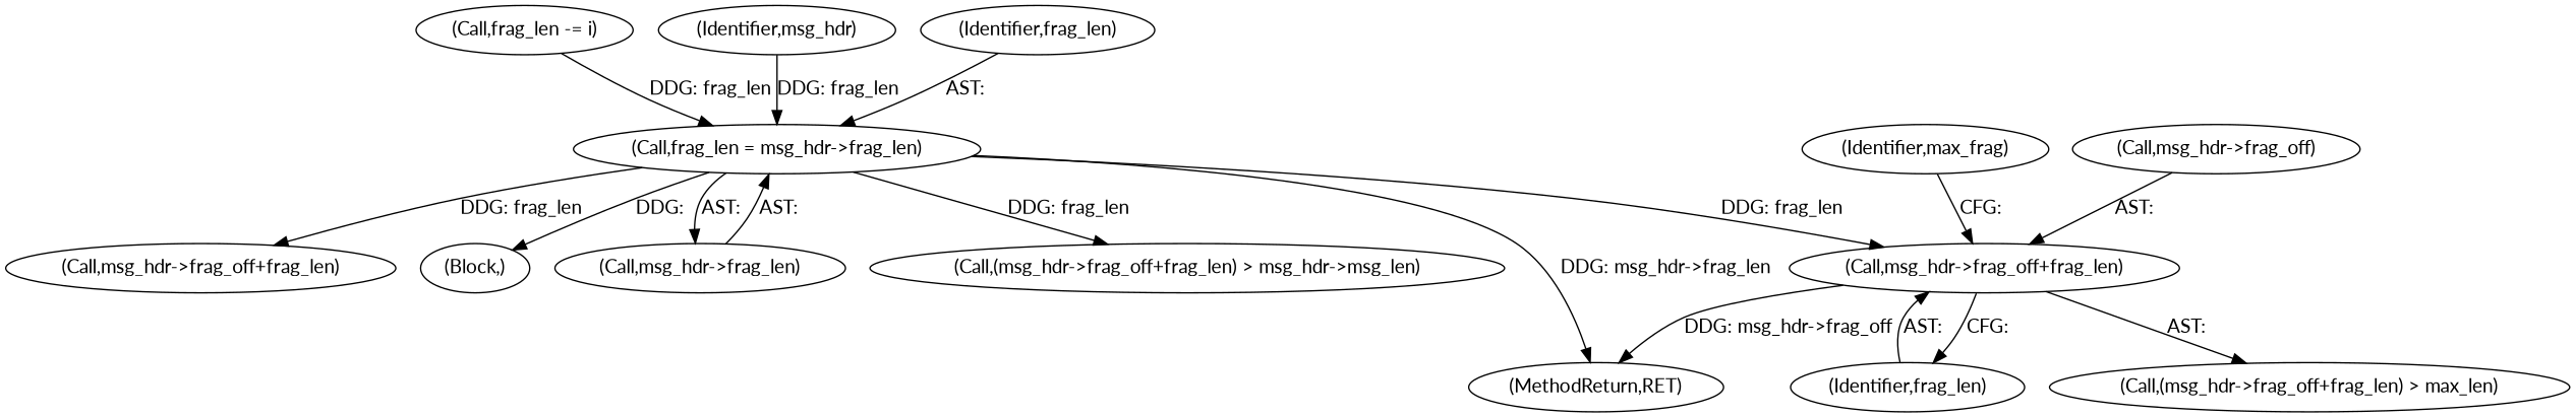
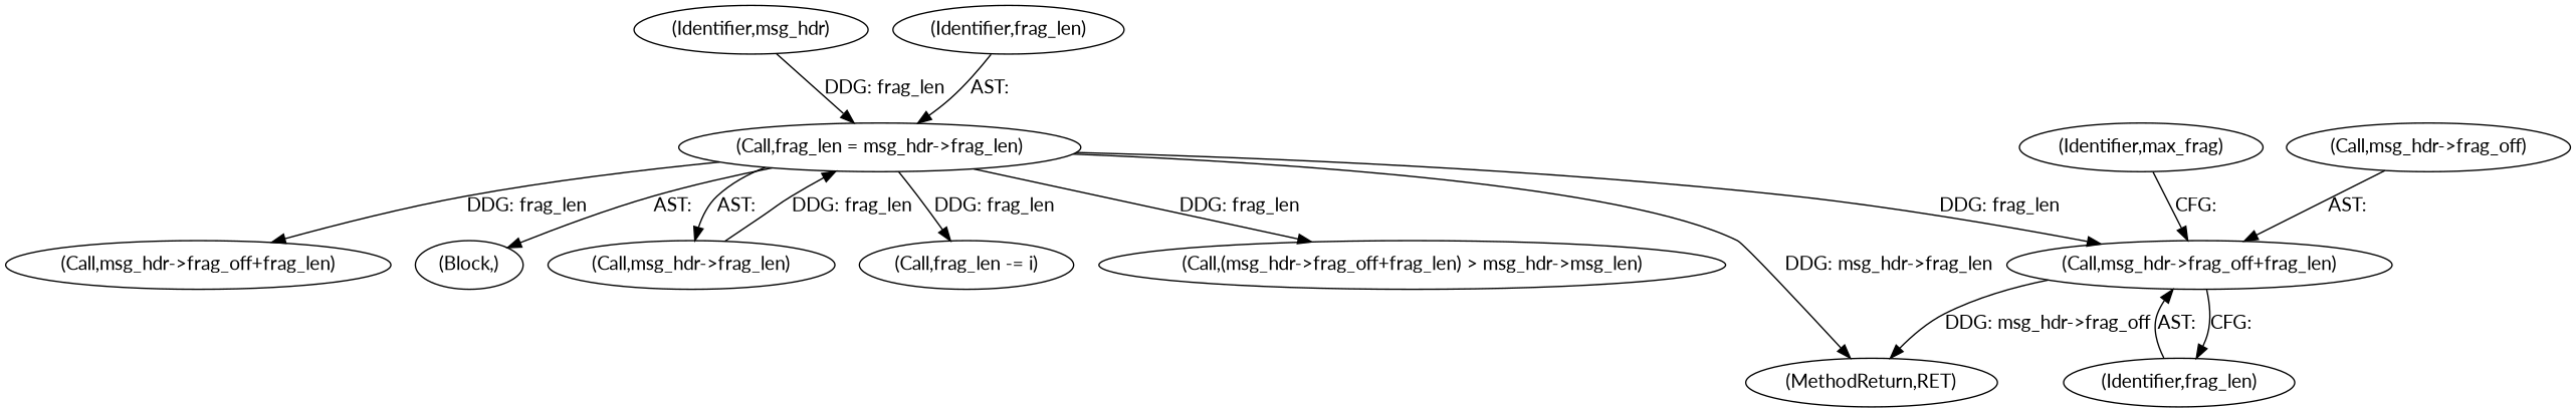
  digraph {
    fontname=Lato
    node [fontname=Lato]
    edge [fontname=Lato]
    n1 [label="(Call,msg_hdr->frag_off+frag_len)"]
    n2 [label="(Identifier,frag_len)"]
    n3 [label="(MethodReturn,RET)"]
-   n4 [label="(Call,(msg_hdr->frag_off+frag_len) > max_len)"]
    n5 [label="(Call,frag_len = msg_hdr->frag_len)"]
    n6 [label="(Call,msg_hdr->frag_off+frag_len)"]
    n7 [label="(Block,)"]
    n8 [label="(Call,msg_hdr->frag_len)"]
    n9 [label="(Call,frag_len -= i)"]
    n10 [label="(Call,(msg_hdr->frag_off+frag_len) > msg_hdr->msg_len)"]
    n11 [label="(Identifier,max_frag)"]
    n12 [label="(Call,msg_hdr->frag_off)"]
    n13 [label="(Identifier,msg_hdr)"]
    n14 [label="(Identifier,frag_len)"]
    n1 -> n2 [label="CFG: "]
    n1 -> n3 [label="DDG: msg_hdr->frag_off"]
-   n1 -> n4 [label="AST: "]
    n2 -> n1 [label="AST: "]
    n5 -> n1 [label="DDG: frag_len"]
    n5 -> n3 [label="DDG: msg_hdr->frag_len"]
    n5 -> n6 [label="DDG: frag_len"]
-   n5 -> n7 [label="DDG: "]
+   n5 -> n7 [label="AST: "]
    n5 -> n8 [label="AST: "]
-   n9 -> n5 [label="DDG: frag_len"]
+   n5 -> n9 [label="DDG: frag_len"]
    n5 -> n10 [label="DDG: frag_len"]
-   n8 -> n5 [label="AST: "]
+   n8 -> n5 [label="DDG: frag_len"]
    n11 -> n1 [label="CFG: "]
    n12 -> n1 [label="AST: "]
    n13 -> n5 [label="DDG: frag_len"]
    n14 -> n5 [label="AST: "]
  }
